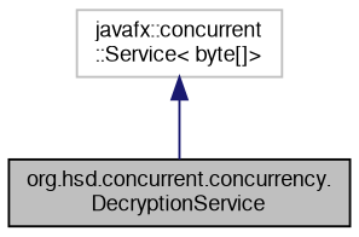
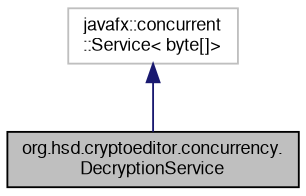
  digraph {
    node [fontname=FreeSans fontsize=10 shape=record]
-   n1 [color=black fillcolor=grey75 fontcolor=black height=0.2 label="org.hsd.concurrent.concurrency.\lDecryptionService" style=filled width=0.4]
+   n1 [color=black fillcolor=grey75 fontcolor=black height=0.2 label="org.hsd.cryptoeditor.concurrency.\lDecryptionService" style=filled width=0.4]
    n2 [color=grey75 height=0.2 label="javafx::concurrent\l::Service\< byte[]\>" width=0.4]
    n2 -> n1 [color=midnightblue dir=back fontname=FreeSans fontsize=10 labelfontname=FreeSans labelfontsize=10 style=solid]
  }
